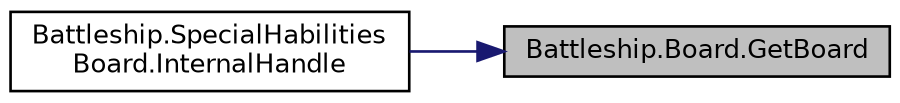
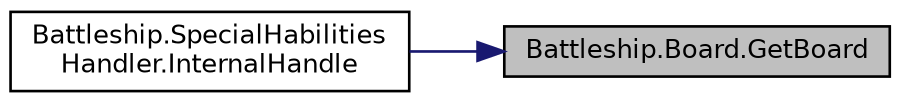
  digraph {
    rankdir=RL
    node [color=black fontname=Helvetica fontsize=10 shape=record style=filled]
    n1 [fillcolor=grey75 fontcolor=black height=0.2 label="Battleship.Board.GetBoard" width=0.4]
-   n2 [fillcolor=white height=0.2 label="Battleship.SpecialHabilities\lBoard.InternalHandle" width=0.4]
+   n2 [fillcolor=white height=0.2 label="Battleship.SpecialHabilities\lHandler.InternalHandle" width=0.4]
    n1 -> n2 [color=midnightblue dir=back fontname=Helvetica fontsize=10 labelfontname=Helvetica labelfontsize=10 style=solid]
  }
